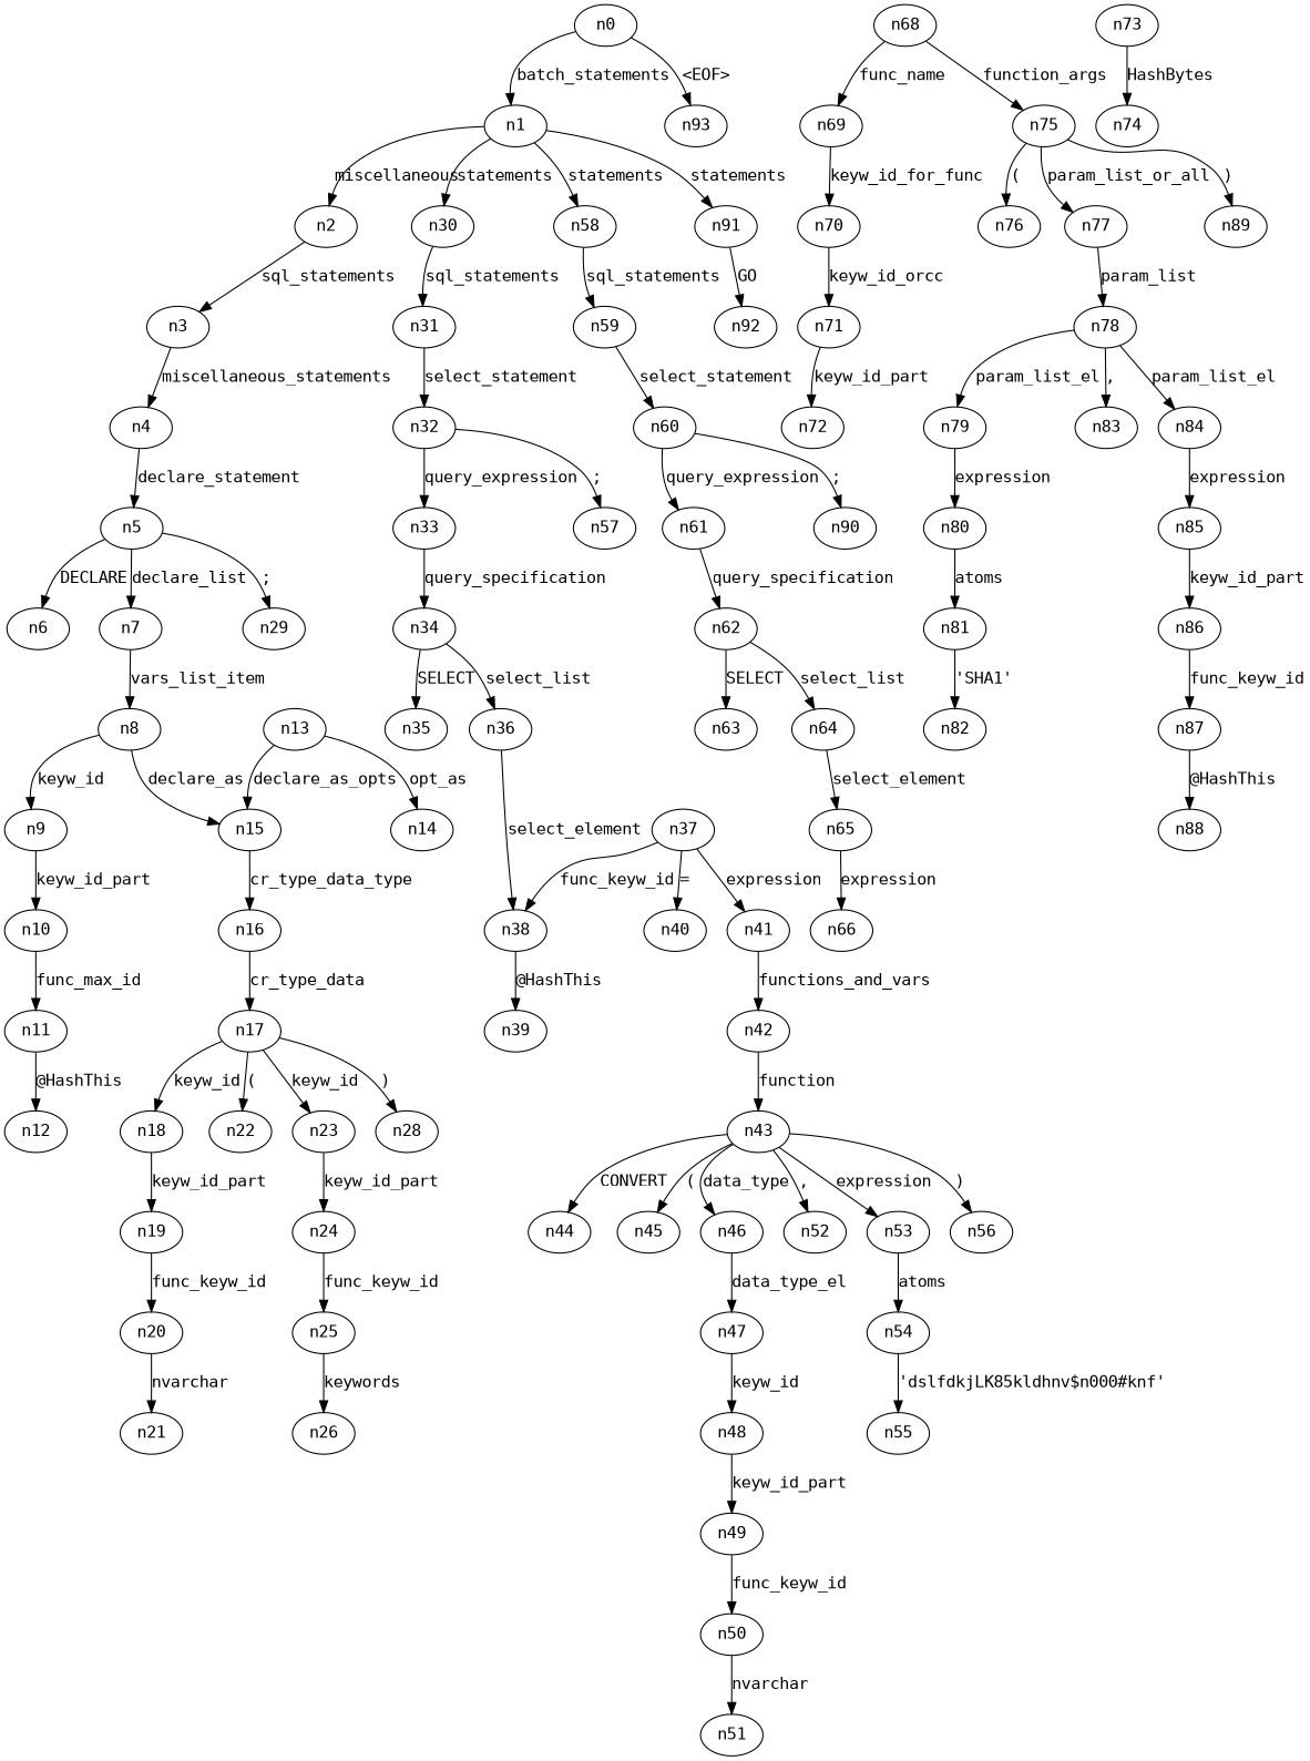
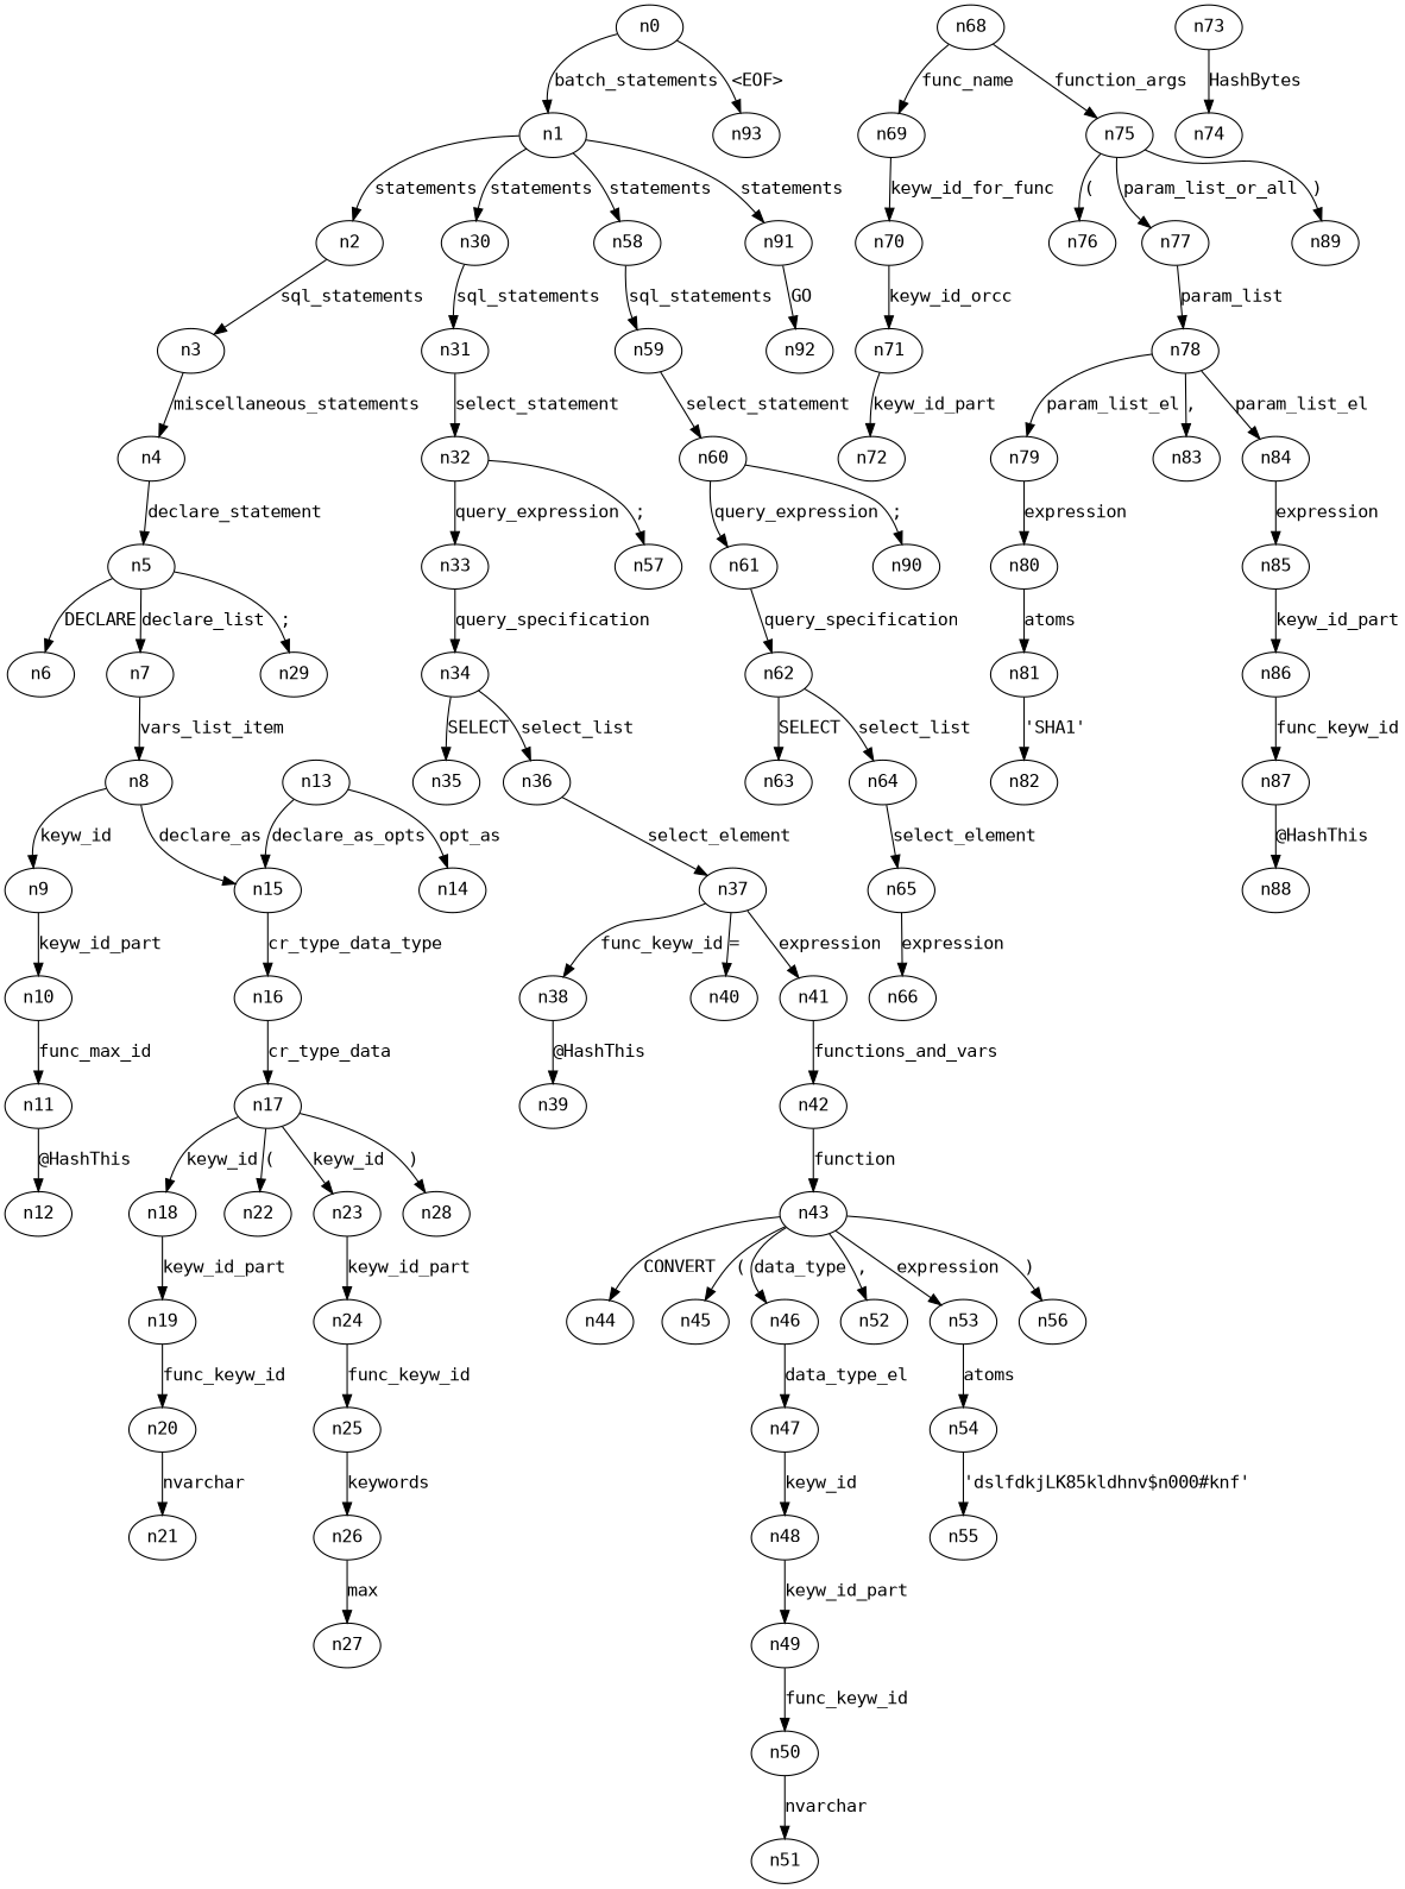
  digraph {
    fontname="DejaVu Sans Mono"
    node [fontname="DejaVu Sans Mono"]
    edge [fontname="DejaVu Sans Mono"]
    n0
    n1
    n93
    n2
    n30
    n58
    n91
    n3
    n31
    n59
    n92
    n4
    n5
    n6
    n7
    n29
    n8
    n9
    n15
    n10
    n13
    n14
    n11
    n12
    n16
    n17
    n18
    n22
    n23
    n28
    n19
    n24
    n20
    n21
    n25
    n26
+   n27
    n32
    n33
    n57
    n34
    n35
    n36
    n37
    n38
    n40
    n41
    n39
    n42
    n43
    n44
    n45
    n46
    n52
    n53
    n56
    n47
    n54
    n48
    n49
    n50
    n51
    n55
    n60
    n61
    n90
    n62
    n63
    n64
    n65
    n66
    n68
    n69
    n75
    n70
    n76
    n77
    n89
    n71
    n72
    n73
    n74
    n78
    n79
    n83
    n84
    n80
    n85
    n81
    n82
    n86
    n87
    n88
    n0 -> n1 [label=batch_statements]
    n0 -> n93 [label="<EOF>"]
-   n1 -> n2 [label=miscellaneous]
+   n1 -> n2 [label=statements]
    n1 -> n30 [label=statements]
    n1 -> n58 [label=statements]
    n1 -> n91 [label=statements]
    n2 -> n3 [label=sql_statements]
    n30 -> n31 [label=sql_statements]
    n58 -> n59 [label=sql_statements]
    n91 -> n92 [label=GO]
    n3 -> n4 [label=miscellaneous_statements]
    n31 -> n32 [label=select_statement]
    n59 -> n60 [label=select_statement]
    n4 -> n5 [label=declare_statement]
    n5 -> n6 [label=DECLARE]
    n5 -> n7 [label=declare_list]
    n5 -> n29 [label=";"]
    n7 -> n8 [label=vars_list_item]
    n8 -> n9 [label=keyw_id]
    n8 -> n15 [label=declare_as]
    n9 -> n10 [label=keyw_id_part]
    n15 -> n16 [label=cr_type_data_type]
    n10 -> n11 [label=func_max_id]
    n13 -> n15 [label=declare_as_opts]
    n13 -> n14 [label=opt_as]
    n11 -> n12 [label="@HashThis"]
    n16 -> n17 [label=cr_type_data]
    n17 -> n18 [label=keyw_id]
    n17 -> n22 [label="("]
    n17 -> n23 [label=keyw_id]
    n17 -> n28 [label=")"]
    n18 -> n19 [label=keyw_id_part]
    n23 -> n24 [label=keyw_id_part]
    n19 -> n20 [label=func_keyw_id]
    n24 -> n25 [label=func_keyw_id]
    n20 -> n21 [label=nvarchar]
    n25 -> n26 [label=keywords]
+   n26 -> n27 [label=max]
    n32 -> n33 [label=query_expression]
    n32 -> n57 [label=";"]
    n33 -> n34 [label=query_specification]
    n34 -> n35 [label=SELECT]
    n34 -> n36 [label=select_list]
-   n36 -> n38 [label=select_element]
+   n36 -> n37 [label=select_element]
    n37 -> n38 [label=func_keyw_id]
    n37 -> n40 [label="="]
    n37 -> n41 [label=expression]
    n38 -> n39 [label="@HashThis"]
    n41 -> n42 [label=functions_and_vars]
    n42 -> n43 [label=function]
    n43 -> n44 [label=CONVERT]
    n43 -> n45 [label="("]
    n43 -> n46 [label=data_type]
    n43 -> n52 [label=","]
    n43 -> n53 [label=expression]
    n43 -> n56 [label=")"]
    n46 -> n47 [label=data_type_el]
    n53 -> n54 [label=atoms]
    n47 -> n48 [label=keyw_id]
    n54 -> n55 [label="'dslfdkjLK85kldhnv$n000#knf'"]
    n48 -> n49 [label=keyw_id_part]
    n49 -> n50 [label=func_keyw_id]
    n50 -> n51 [label=nvarchar]
    n60 -> n61 [label=query_expression]
    n60 -> n90 [label=";"]
    n61 -> n62 [label=query_specification]
    n62 -> n63 [label=SELECT]
    n62 -> n64 [label=select_list]
    n64 -> n65 [label=select_element]
    n65 -> n66 [label=expression]
    n68 -> n69 [label=func_name]
    n68 -> n75 [label=function_args]
    n69 -> n70 [label=keyw_id_for_func]
    n75 -> n76 [label="("]
    n75 -> n77 [label=param_list_or_all]
    n75 -> n89 [label=")"]
    n70 -> n71 [label=keyw_id_orcc]
    n77 -> n78 [label=param_list]
    n71 -> n72 [label=keyw_id_part]
    n73 -> n74 [label=HashBytes]
    n78 -> n79 [label=param_list_el]
    n78 -> n83 [label=","]
    n78 -> n84 [label=param_list_el]
    n79 -> n80 [label=expression]
    n84 -> n85 [label=expression]
    n80 -> n81 [label=atoms]
    n85 -> n86 [label=keyw_id_part]
    n81 -> n82 [label="'SHA1'"]
    n86 -> n87 [label=func_keyw_id]
    n87 -> n88 [label="@HashThis"]
  }
